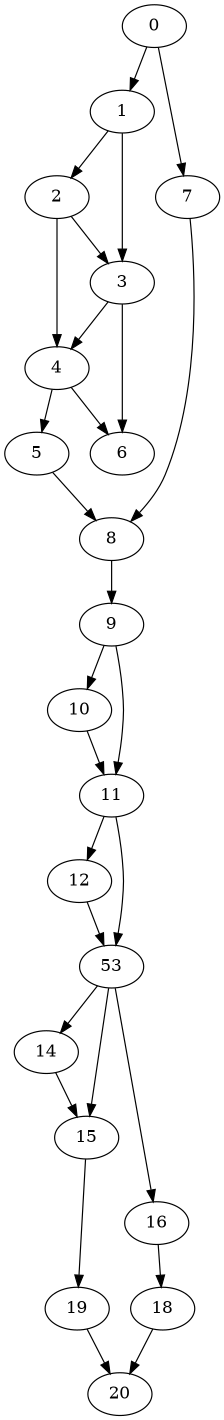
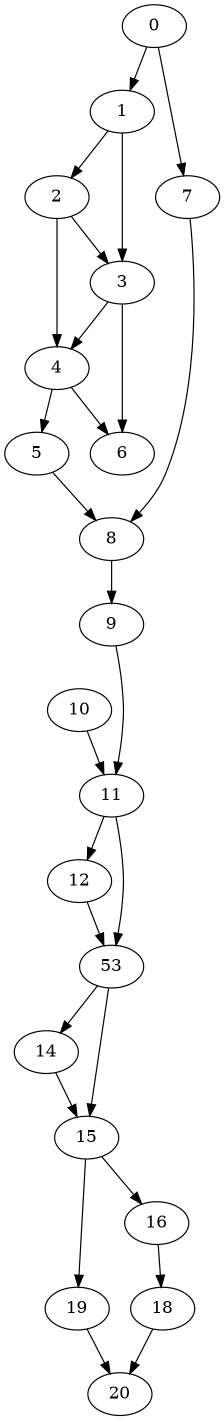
  digraph {
    0
    1
    7
    2
    3
    8
    4
    6
    5
    9
    10
    11
    12
    n14 [label=53]
    14
    15
    16
    19
    18
    20
    0 -> 1
    0 -> 7
    1 -> 2
    1 -> 3
    7 -> 8
    2 -> 3
    2 -> 4
    3 -> 4
    3 -> 6
    8 -> 9
    4 -> 6
    4 -> 5
    5 -> 8
-   9 -> 10
    9 -> 11
    10 -> 11
    11 -> 12
    11 -> n14
    12 -> n14
    n14 -> 14
    n14 -> 15
    14 -> 15
-   n14 -> 16
+   15 -> 16
    15 -> 19
    16 -> 18
    19 -> 20
    18 -> 20
  }
